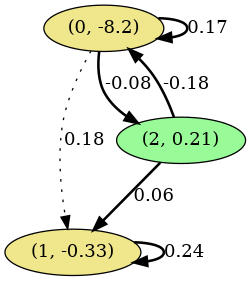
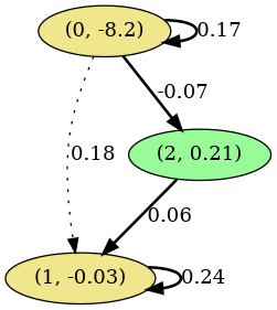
  digraph {
    node [fillcolor=khaki style=filled]
    edge [style=bold]
    n1 [label="(0, -8.2)"]
-   n2 [label="(1, -0.33)"]
+   n2 [label="(1, -0.03)"]
    n3 [fillcolor=palegreen label="(2, 0.21)"]
    n1 -> n1 [label=0.17]
    n1 -> n2 [label=0.18 style=dotted]
-   n1 -> n3 [label=-0.08]
+   n1 -> n3 [label=-0.07]
    n2 -> n2 [label=0.24]
-   n3 -> n1 [label=-0.18]
    n3 -> n2 [label=0.06]
  }
